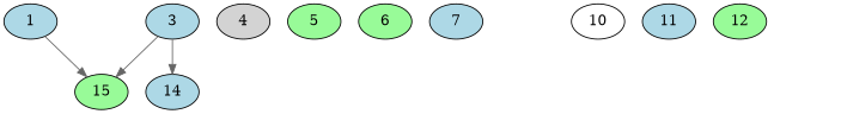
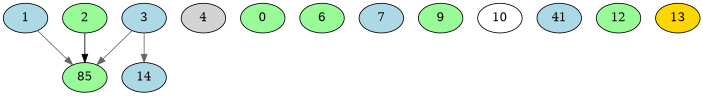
  digraph {
    node [alpha=0.18 fillcolor=palegreen style=filled]
    edge [color=gray40]
    1 [alpha=0.00 expect_size=37469184 fillcolor=lightblue]
-   15 [alpha=0.17 expect_size=16870400]
+   15 [alpha=0.17 expect_size=16870400 label=85]
    14 [alpha=0.19 expect_size=21522432 fillcolor=lightblue]
+   2 [alpha=0.05 expect_size=32819200]
    3 [alpha=0.11 expect_size=16904192 fillcolor=lightblue]
    4 [expect_size=52183040 fillcolor=lightgrey]
-   5 [alpha=0.03 expect_size=27228160]
+   5 [alpha=0.03 expect_size=27228160 label=0]
    6 [alpha=0.16 expect_size=46854144]
    7 [expect_size=48211968 fillcolor=lightblue]
+   9 [alpha=0.09 expect_size=44995584]
    10 [alpha=0.08 expect_size=35587072 fillcolor=white]
-   11 [alpha=0.06 expect_size=31158272 fillcolor=lightblue]
+   11 [alpha=0.06 expect_size=31158272 fillcolor=lightblue label=41]
    12 [alpha=0.06 expect_size=31597568]
+   13 [alpha=0.20 expect_size=43622400 fillcolor=gold]
    1 -> 15
+   2 -> 15 [color=black]
    3 -> 15
    3 -> 14
  }
